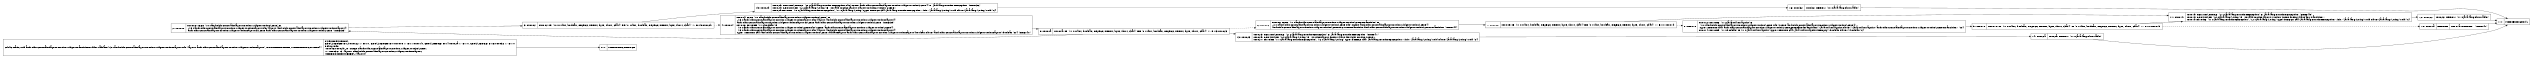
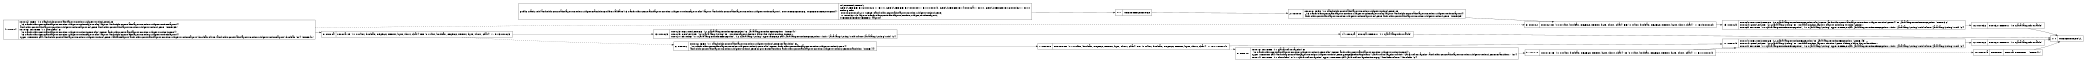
  digraph {
    rankdir=LR
    node [shape=record]
    n1 [label="{0\:\ ?|MTH_DIRECT_BLOCK\l}"]
    n2 [label="{2\:\ 0x0000|0x0000: IGET  (r0 I:androidx.constraintlayout.motion.widget.MotionScene) = \l  (r3 I:androidx.constraintlayout.motion.widget.MotionLayout A[D('layout' androidx.constraintlayout.motion.widget.MotionLayout)])\l androidx.constraintlayout.motion.widget.MotionLayout.mScene androidx.constraintlayout.motion.widget.MotionScene  (LINE:35)\l}"]
    n3 [label="{3\:\ 0x0002|0x0002: IF  (r0 I:??[int, boolean, OBJECT, ARRAY, byte, short, char]) == (0 ??[int, boolean, OBJECT, ARRAY, byte, short, char])  \-\> B:15:0x002b \l}"]
    n4 [label="{4\:\ 0x0004|0x0004: IGET  (r0 I:androidx.constraintlayout.motion.widget.MotionScene) = \l  (r3 I:androidx.constraintlayout.motion.widget.MotionLayout A[D('layout' androidx.constraintlayout.motion.widget.MotionLayout)])\l androidx.constraintlayout.motion.widget.MotionLayout.mScene androidx.constraintlayout.motion.widget.MotionScene  (LINE:39)\l0x1006: INVOKE  (r1 I:boolean) = \l  (r0 I:androidx.constraintlayout.motion.widget.MotionScene A[D('scene' androidx.constraintlayout.motion.widget.MotionScene)])\l  (r3 I:androidx.constraintlayout.motion.widget.MotionLayout A[D('layout' androidx.constraintlayout.motion.widget.MotionLayout)])\l type: VIRTUAL call: androidx.constraintlayout.motion.widget.MotionScene.validateLayout(androidx.constraintlayout.motion.widget.MotionLayout):boolean A[MD:(androidx.constraintlayout.motion.widget.MotionLayout):boolean (m)] (LINE:40)\l}"]
    n5 [label="{15\:\ 0x002b|0x002b: NEW_INSTANCE  (r0 I:java.lang.RuntimeException A[D('scene' androidx.constraintlayout.motion.widget.MotionScene)]) =  java.lang.RuntimeException  (LINE:36)\l0x002d: CONST_STR  (r1 I:java.lang.String) =  \"Invalid motion layout. Layout missing Motion Scene.\" \l0x002f: INVOKE  (r0 I:java.lang.RuntimeException), (r1 I:java.lang.String) type: DIRECT call: java.lang.RuntimeException.\<init\>(java.lang.String):void A[MD:(java.lang.String):void (c)]\l}"]
    n6 [label="{5\:\ 0x000a|0x000a: IF  (r1 I:??[int, boolean, OBJECT, ARRAY, byte, short, char]) == (0 ??[int, boolean, OBJECT, ARRAY, byte, short, char])  \-\> B:13:0x0023 \l}"]
    n7 [label="{16\:\ 0x0032|0x0032: THROW  (r0 I:java.lang.Throwable) \l}"]
    n8 [label="{6\:\ 0x000c|0x000c: IGET  (r1 I:androidx.constraintlayout.motion.widget.MotionScene$Transition) = \l  (r0 I:androidx.constraintlayout.motion.widget.MotionScene A[D('scene' androidx.constraintlayout.motion.widget.MotionScene)])\l androidx.constraintlayout.motion.widget.MotionScene.mCurrentTransition androidx.constraintlayout.motion.widget.MotionScene$Transition  (LINE:44)\l}"]
    n9 [label="{13\:\ 0x0023|0x0023: NEW_INSTANCE  (r1 I:java.lang.RuntimeException) =  java.lang.RuntimeException  (LINE:41)\l0x0025: CONST_STR  (r2 I:java.lang.String) =  \"MotionLayout doesn't have the right motion scene.\" \l0x0027: INVOKE  (r1 I:java.lang.RuntimeException), (r2 I:java.lang.String) type: DIRECT call: java.lang.RuntimeException.\<init\>(java.lang.String):void A[MD:(java.lang.String):void (c)]\l}"]
    n10 [label="{7\:\ 0x000e|0x000e: IF  (r1 I:??[int, boolean, OBJECT, ARRAY, byte, short, char]) == (0 ??[int, boolean, OBJECT, ARRAY, byte, short, char])  \-\> B:11:0x001b \l}"]
    n11 [label="{14\:\ 0x002a|0x002a: THROW  (r1 I:java.lang.Throwable) \l}"]
    n12 [label="{8\:\ 0x0010|0x0010: INVOKE  (r1 I:java.util.ArrayList) = \l  (r0 I:androidx.constraintlayout.motion.widget.MotionScene A[D('scene' androidx.constraintlayout.motion.widget.MotionScene)])\l type: VIRTUAL call: androidx.constraintlayout.motion.widget.MotionScene.getDefinedTransitions():java.util.ArrayList A[MD:():java.util.ArrayList\<androidx.constraintlayout.motion.widget.MotionScene$Transition\> (m)]\l0x0014: INVOKE  (r1 I:boolean) = (r1 I:java.util.ArrayList) type: VIRTUAL call: java.util.ArrayList.isEmpty():boolean A[MD:():boolean (c)]\l}"]
    n13 [label="{11\:\ 0x001b|0x001b: NEW_INSTANCE  (r1 I:java.lang.RuntimeException) =  java.lang.RuntimeException  (LINE:45)\l0x001d: CONST_STR  (r2 I:java.lang.String) =  \"Invalid motion layout. Motion Scene doesn't have any transition.\" \l0x001f: INVOKE  (r1 I:java.lang.RuntimeException), (r2 I:java.lang.String) type: DIRECT call: java.lang.RuntimeException.\<init\>(java.lang.String):void A[MD:(java.lang.String):void (c)]\l}"]
    n14 [label="{9\:\ 0x0018|0x0018: IF  (r1 I:??[int, boolean, OBJECT, ARRAY, byte, short, char]) != (0 ??[int, boolean, OBJECT, ARRAY, byte, short, char])  \-\> B:11:0x001b \l}"]
    n15 [label="{12\:\ 0x0022|0x0022: THROW  (r1 I:java.lang.Throwable) \l}"]
    n16 [label="{10\:\ 0x001a|RETURN\l|0x001a: RETURN    (LINE:47)\l}"]
    n17 [label="{1\:\ ?|MTH_EXIT_CROSS\l}"]
    n18 [label="{public static void androidx.constraintlayout.motion.widget.TransitionBuilder.validate((r3 I:androidx.constraintlayout.motion.widget.MotionLayout A[D('layout' androidx.constraintlayout.motion.widget.MotionLayout), IMMUTABLE_TYPE, METHOD_ARGUMENT]))  | USE_LINES_HINTS\lCROSS_EDGE: B:12:0x0022 \-\> B:1:?, CROSS_EDGE: B:7:0x000e \-\> B:11:0x001b, CROSS_EDGE: B:14:0x002a \-\> B:1:?, CROSS_EDGE: B:16:0x0032 \-\> B:1:?\lDebug Info:\l  0x0006\-0x002b: r0 'scene' Landroidx\/constraintlayout\/motion\/widget\/MotionScene;\l  \-1 \-0x0032: r3 'layout' Landroidx\/constraintlayout\/motion\/widget\/MotionLayout;\lMETHOD_PARAMETERS: [layout]\l}"]
-   n6 -> n2
+   n1 -> n2
    n2 -> n3
-   n3 -> n4 [style=dashed]
+   n4 -> n3 [style=dashed]
    n3 -> n5
    n4 -> n6
    n5 -> n7
    n6 -> n8 [style=dashed]
    n6 -> n9
    n7 -> n17
    n8 -> n10
    n9 -> n11
    n10 -> n12 [style=dashed]
    n10 -> n13
    n11 -> n17
    n12 -> n14
    n13 -> n15
    n14 -> n13
    n14 -> n16 [style=dashed]
    n15 -> n17
    n16 -> n17
    n18 -> n1
  }
